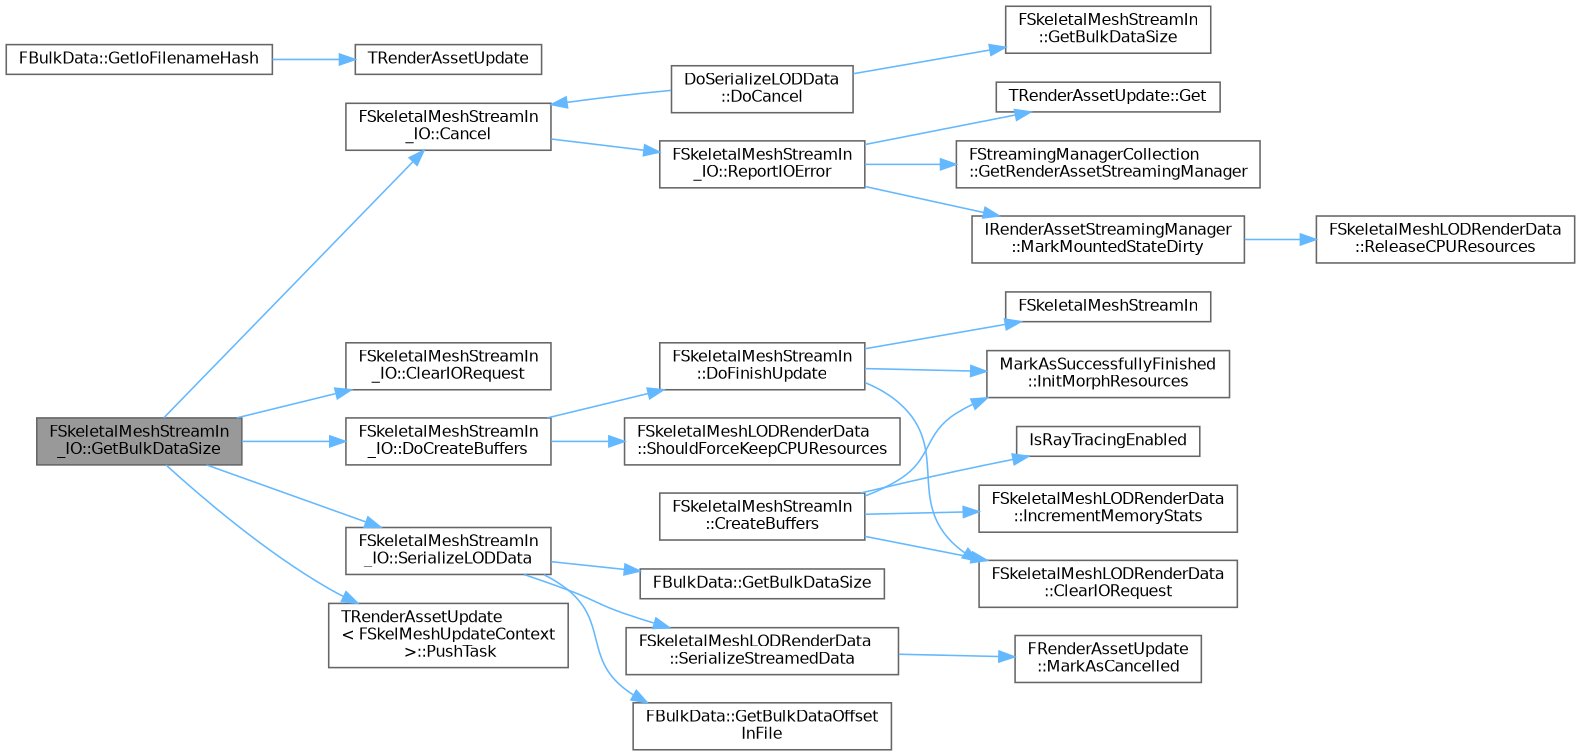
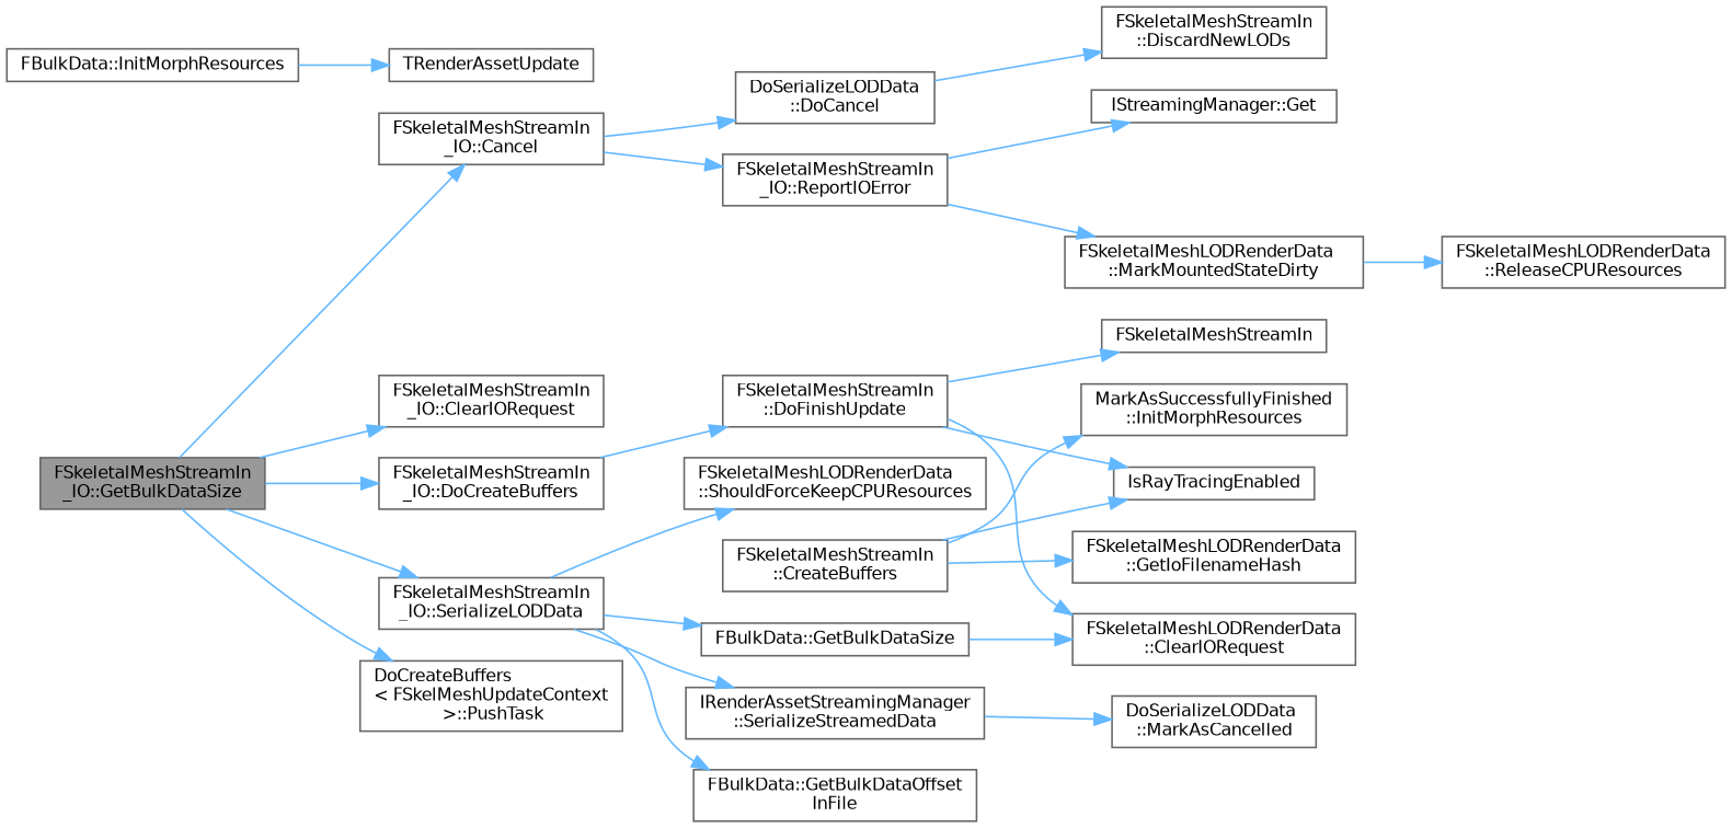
  digraph {
    rankdir=LR
    node [color=grey40 fillcolor=white fontname=Helvetica fontsize=10 shape=box style=filled]
    edge [color=steelblue1 fontname=Helvetica fontsize=10 labelfontname=Helvetica labelfontsize=10 style=solid]
    n1 [color=gray40 fillcolor=grey60 fontcolor=black height=0.2 label="FSkeletalMeshStreamIn\l_IO::GetBulkDataSize" width=0.4]
    n2 [height=0.2 label="FSkeletalMeshStreamIn\l_IO::Cancel" width=0.4]
    n3 [height=0.2 label="FSkeletalMeshStreamIn\l_IO::ClearIORequest" width=0.4]
    n4 [height=0.2 label="FSkeletalMeshStreamIn\l_IO::DoCreateBuffers" width=0.4]
-   n5 [height=0.2 label="TRenderAssetUpdate\l\< FSkelMeshUpdateContext\l \>::PushTask" width=0.4]
+   n5 [height=0.2 label="DoCreateBuffers\l\< FSkelMeshUpdateContext\l \>::PushTask" width=0.4]
    n6 [height=0.2 label="FSkeletalMeshStreamIn\l_IO::SerializeLODData" width=0.4]
    n7 [height=0.2 label="DoSerializeLODData\l::DoCancel" width=0.4]
    n8 [height=0.2 label="FSkeletalMeshStreamIn\l_IO::ReportIOError" width=0.4]
    n9 [height=0.2 label="FSkeletalMeshStreamIn\l::DoFinishUpdate" width=0.4]
    n10 [height=0.2 label="FBulkData::GetBulkDataOffset\lInFile" width=0.4]
    n11 [height=0.2 label="FBulkData::GetBulkDataSize" width=0.4]
-   n12 [height=0.2 label="FSkeletalMeshLODRenderData\l::SerializeStreamedData" width=0.4]
+   n12 [height=0.2 label="IRenderAssetStreamingManager\l::SerializeStreamedData" width=0.4]
    n13 [height=0.2 label="FSkeletalMeshLODRenderData\l::ShouldForceKeepCPUResources" width=0.4]
-   n14 [height=0.2 label="FSkeletalMeshStreamIn\l::GetBulkDataSize" width=0.4]
-   n15 [height=0.2 label="TRenderAssetUpdate::Get" width=0.4]
-   n16 [height=0.2 label="FStreamingManagerCollection\l::GetRenderAssetStreamingManager" width=0.4]
-   n17 [height=0.2 label="IRenderAssetStreamingManager\l::MarkMountedStateDirty" width=0.4]
+   n14 [height=0.2 label="FSkeletalMeshStreamIn\l::DiscardNewLODs" width=0.4]
+   n15 [height=0.2 label="IStreamingManager::Get" width=0.4]
+   n17 [height=0.2 label="FSkeletalMeshLODRenderData\l::MarkMountedStateDirty" width=0.4]
    n18 [height=0.2 label="FSkeletalMeshLODRenderData\l::ReleaseCPUResources" width=0.4]
    n19 [height=0.2 label="FSkeletalMeshStreamIn\l::CreateBuffers" width=0.4]
    n20 [height=0.2 label="FSkeletalMeshLODRenderData\l::ClearIORequest" width=0.4]
-   n21 [height=0.2 label="FSkeletalMeshLODRenderData\l::IncrementMemoryStats" width=0.4]
+   n21 [height=0.2 label="FSkeletalMeshLODRenderData\l::GetIoFilenameHash" width=0.4]
    n22 [height=0.2 label="MarkAsSuccessfullyFinished\l::InitMorphResources" width=0.4]
    n23 [height=0.2 label=IsRayTracingEnabled width=0.4]
    n24 [height=0.2 label=FSkeletalMeshStreamIn width=0.4]
-   n25 [height=0.2 label="FBulkData::GetIoFilenameHash" width=0.4]
+   n25 [height=0.2 label="FBulkData::InitMorphResources" width=0.4]
    n26 [height=0.2 label=TRenderAssetUpdate width=0.4]
-   n27 [height=0.2 label="FRenderAssetUpdate\l::MarkAsCancelled" width=0.4]
+   n27 [height=0.2 label="DoSerializeLODData\l::MarkAsCancelled" width=0.4]
    n1 -> n2
    n1 -> n3
    n1 -> n4
    n1 -> n5
    n1 -> n6
-   n7 -> n2
+   n2 -> n7
    n2 -> n8
    n4 -> n9
    n6 -> n10
    n6 -> n11
    n6 -> n12
-   n4 -> n13
+   n6 -> n13
    n7 -> n14
    n8 -> n15
-   n8 -> n16
    n8 -> n17
    n9 -> n20
-   n9 -> n22
+   n9 -> n23
    n9 -> n24
    n12 -> n27
    n17 -> n18
-   n19 -> n20
+   n11 -> n20
    n19 -> n21
    n19 -> n22
    n19 -> n23
    n25 -> n26
  }
